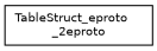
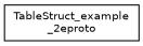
  digraph {
    rankdir=TB
-   n1 [color=black fillcolor=white fontname=Helvetica fontsize=10 height=0.2 label="TableStruct_eproto\l_2eproto" shape=record style=filled width=0.4]
+   n1 [color=black fillcolor=white fontname=Helvetica fontsize=10 height=0.2 label="TableStruct_example\l_2eproto" shape=record style=filled width=0.4]
  }
